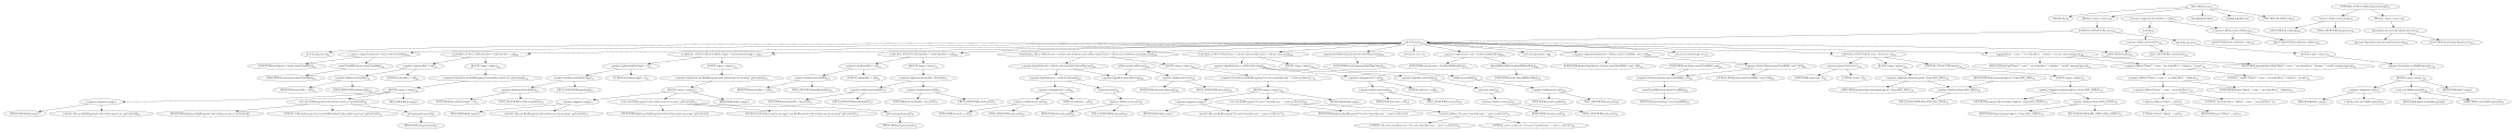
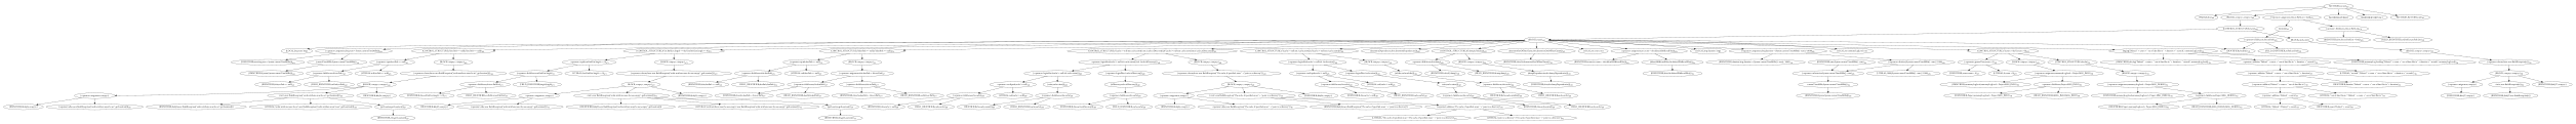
  digraph {
    fontname="EB Garamond"
    node [fontname="EB Garamond"]
    edge [fontname="EB Garamond"]
    n1 [label=<(METHOD,execute)<SUB>662</SUB>>]
    n2 [label=<(PARAM,this)<SUB>662</SUB>>]
    n3 [label=<(BLOCK,&lt;empty&gt;,&lt;empty&gt;)<SUB>662</SUB>>]
    n4 [label=<(MODIFIER,PUBLIC)>]
    n5 [label=<(MODIFIER,VIRTUAL)>]
    n6 [label=<(METHOD_RETURN,void)<SUB>662</SUB>>]
    n7 [label=<(CONTROL_STRUCTURE,try,try)<SUB>663</SUB>>]
    n8 [label=<(BLOCK,try,try)<SUB>663</SUB>>]
    n9 [label=<(BLOCK,catch,catch)>]
    n10 [label=<(LOCAL,long start: long)>]
    n11 [label=<(&lt;operator&gt;.assignment,long start = System.currentTimeMillis())<SUB>664</SUB>>]
    n12 [label=<(CONTROL_STRUCTURE,if (srcPath == null),if (srcPath == null))<SUB>665</SUB>>]
    n13 [label=<(CONTROL_STRUCTURE,if (srcPathList.length == 0),if (srcPathList.length == 0))<SUB>671</SUB>>]
    n14 [label=<(CONTROL_STRUCTURE,if (destPath == null),if (destPath == null))<SUB>676</SUB>>]
    n15 [label=<(CONTROL_STRUCTURE,if (cache != null &amp;&amp; cache.exists() &amp;&amp; !cache.isDirectory()),if (cache != null &amp;&amp; cache.exists() &amp;&amp; !cache.isDirectory()))<SUB>680</SUB>>]
    n16 [label=<(CONTROL_STRUCTURE,if (cache != null &amp;&amp; !cache.exists()),if (cache != null &amp;&amp; !cache.exists()))<SUB>685</SUB>>]
    n17 [label=<(determineDependencies,this.determineDependencies())<SUB>689</SUB>>]
    n18 [label=<(CONTROL_STRUCTURE,if (dump),if (dump))<SUB>692</SUB>>]
    n19 [label=<(determineOutOfDateClasses,this.determineOutOfDateClasses())<SUB>693</SUB>>]
    n20 [label=<(LOCAL,int count: int)>]
    n21 [label=<(&lt;operator&gt;.assignment,int count = this.deleteAllAffectedFiles())<SUB>694</SUB>>]
    n22 [label=<(LOCAL,long duration: long)>]
    n23 [label=<(&lt;operator&gt;.assignment,long duration = (System.currentTimeMillis() - start) / 1000)<SUB>696</SUB>>]
    n24 [label=<(LOCAL,int summaryLogLevel: int)>]
    n25 [label=<(CONTROL_STRUCTURE,if (count &gt; 0),if (count &gt; 0))<SUB>699</SUB>>]
    n26 [label=<(log,log(&quot;Deleted &quot; + count + &quot; out of date files in &quot; + duration + &quot; seconds&quot;, summaryLogLevel))<SUB>705</SUB>>]
    n27 [label=<(IDENTIFIER,this,list())<SUB>670</SUB>>]
    n28 [label=<(BLOCK,&lt;empty&gt;,&lt;empty&gt;)<SUB>707</SUB>>]
    n29 [label=<(IDENTIFIER,start,long start = System.currentTimeMillis())<SUB>664</SUB>>]
    n30 [label=<(currentTimeMillis,System.currentTimeMillis())<SUB>664</SUB>>]
    n31 [label=<(&lt;operator&gt;.equals,srcPath == null)<SUB>665</SUB>>]
    n32 [label=<(BLOCK,&lt;empty&gt;,&lt;empty&gt;)<SUB>665</SUB>>]
    n33 [label=<(&lt;operator&gt;.assignment,this.srcPathList = list())<SUB>670</SUB>>]
    n34 [label=<(&lt;operator&gt;.fieldAccess,this.srcPathList)<SUB>670</SUB>>]
    n35 [label=<(list,list())<SUB>670</SUB>>]
    n36 [label=<(&lt;operator&gt;.equals,srcPathList.length == 0)<SUB>671</SUB>>]
    n37 [label=<(BLOCK,&lt;empty&gt;,&lt;empty&gt;)<SUB>671</SUB>>]
    n38 [label=<(&lt;operator&gt;.equals,destPath == null)<SUB>676</SUB>>]
    n39 [label=<(BLOCK,&lt;empty&gt;,&lt;empty&gt;)<SUB>676</SUB>>]
    n40 [label=<(&lt;operator&gt;.logicalAnd,cache != null &amp;&amp; cache.exists() &amp;&amp; !cache.isDirectory())<SUB>680</SUB>>]
    n41 [label=<(BLOCK,&lt;empty&gt;,&lt;empty&gt;)<SUB>680</SUB>>]
    n42 [label=<(&lt;operator&gt;.logicalAnd,cache != null &amp;&amp; !cache.exists())<SUB>685</SUB>>]
    n43 [label=<(BLOCK,&lt;empty&gt;,&lt;empty&gt;)<SUB>685</SUB>>]
    n44 [label=<(&lt;operator&gt;.fieldAccess,this.dump)<SUB>690</SUB>>]
    n45 [label=<(BLOCK,&lt;empty&gt;,&lt;empty&gt;)<SUB>690</SUB>>]
    n46 [label=<(IDENTIFIER,this,this.determineOutOfDateClasses())<SUB>693</SUB>>]
    n47 [label=<(IDENTIFIER,count,int count = this.deleteAllAffectedFiles())<SUB>694</SUB>>]
    n48 [label=<(deleteAllAffectedFiles,this.deleteAllAffectedFiles())<SUB>694</SUB>>]
    n49 [label=<(IDENTIFIER,duration,long duration = (System.currentTimeMillis() - start) / 1000)<SUB>696</SUB>>]
    n50 [label=<(&lt;operator&gt;.division,(System.currentTimeMillis() - start) / 1000)<SUB>696</SUB>>]
    n51 [label=<(&lt;operator&gt;.greaterThan,count &gt; 0)<SUB>699</SUB>>]
    n52 [label=<(BLOCK,&lt;empty&gt;,&lt;empty&gt;)<SUB>699</SUB>>]
    n53 [label=<(CONTROL_STRUCTURE,else,else)<SUB>701</SUB>>]
    n54 [label=<(IDENTIFIER,this,log(&quot;Deleted &quot; + count + &quot; out of date files in &quot; + duration + &quot; seconds&quot;, summaryLogLevel))<SUB>705</SUB>>]
    n55 [label=<(&lt;operator&gt;.addition,&quot;Deleted &quot; + count + &quot; out of date files in &quot; + duration + &quot; seconds&quot;)<SUB>705</SUB>>]
    n56 [label=<(IDENTIFIER,summaryLogLevel,log(&quot;Deleted &quot; + count + &quot; out of date files in &quot; + duration + &quot; seconds&quot;, summaryLogLevel))<SUB>706</SUB>>]
    n57 [label=<(IDENTIFIER,System,System.currentTimeMillis())<SUB>664</SUB>>]
    n58 [label=<(&lt;operator&gt;.fieldAccess,this.srcPath)<SUB>665</SUB>>]
    n59 [label=<(LITERAL,null,srcPath == null)<SUB>665</SUB>>]
    n60 [label=<(&lt;operator&gt;.throw,throw new BuildException(&quot;srcdir attribute must be set&quot;, getLocation());)<SUB>666</SUB>>]
    n61 [label=<(IDENTIFIER,this,srcPath == null)<SUB>665</SUB>>]
    n62 [label=<(FIELD_IDENTIFIER,srcPath,srcPath)<SUB>665</SUB>>]
    n63 [label=<(BLOCK,&lt;empty&gt;,&lt;empty&gt;)<SUB>666</SUB>>]
    n64 [label=<(&lt;operator&gt;.assignment,&lt;empty&gt;)>]
    n65 [label=<(&lt;init&gt;,new BuildException(&quot;srcdir attribute must be set&quot;, getLocation()))<SUB>666</SUB>>]
    n66 [label=<(IDENTIFIER,$obj24,&lt;empty&gt;)>]
    n67 [label=<(IDENTIFIER,$obj24,&lt;empty&gt;)>]
    n68 [label=<(&lt;operator&gt;.alloc,new BuildException(&quot;srcdir attribute must be set&quot;, getLocation()))<SUB>666</SUB>>]
    n69 [label=<(IDENTIFIER,$obj24,new BuildException(&quot;srcdir attribute must be set&quot;, getLocation()))>]
    n70 [label=<(LITERAL,&quot;srcdir attribute must be set&quot;,new BuildException(&quot;srcdir attribute must be set&quot;, getLocation()))<SUB>666</SUB>>]
    n71 [label=<(getLocation,getLocation())<SUB>667</SUB>>]
    n72 [label=<(IDENTIFIER,this,getLocation())<SUB>667</SUB>>]
    n73 [label=<(IDENTIFIER,this,this.srcPathList = list())<SUB>670</SUB>>]
    n74 [label=<(FIELD_IDENTIFIER,srcPathList,srcPathList)<SUB>670</SUB>>]
    n75 [label=<(&lt;operator&gt;.fieldAccess,this.srcPath)<SUB>670</SUB>>]
    n76 [label=<(FIELD_IDENTIFIER,srcPath,srcPath)<SUB>670</SUB>>]
    n77 [label=<(&lt;operator&gt;.fieldAccess,srcPathList.length)<SUB>671</SUB>>]
    n78 [label=<(LITERAL,0,srcPathList.length == 0)<SUB>671</SUB>>]
    n79 [label=<(&lt;operator&gt;.throw,throw new BuildException(&quot;srcdir attribute must be non-empty&quot;, getLocation());)<SUB>672</SUB>>]
    n80 [label=<(&lt;operator&gt;.fieldAccess,this.srcPathList)<SUB>671</SUB>>]
    n81 [label=<(FIELD_IDENTIFIER,length,length)<SUB>671</SUB>>]
    n82 [label=<(IDENTIFIER,this,srcPathList.length == 0)<SUB>671</SUB>>]
    n83 [label=<(FIELD_IDENTIFIER,srcPathList,srcPathList)<SUB>671</SUB>>]
    n84 [label=<(BLOCK,&lt;empty&gt;,&lt;empty&gt;)<SUB>672</SUB>>]
    n85 [label=<(&lt;operator&gt;.assignment,&lt;empty&gt;)>]
    n86 [label=<(&lt;init&gt;,new BuildException(&quot;srcdir attribute must be non-empty&quot;, getLocation()))<SUB>672</SUB>>]
    n87 [label=<(IDENTIFIER,$obj25,&lt;empty&gt;)>]
    n88 [label=<(IDENTIFIER,$obj25,&lt;empty&gt;)>]
    n89 [label=<(&lt;operator&gt;.alloc,new BuildException(&quot;srcdir attribute must be non-empty&quot;, getLocation()))<SUB>672</SUB>>]
    n90 [label=<(IDENTIFIER,$obj25,new BuildException(&quot;srcdir attribute must be non-empty&quot;, getLocation()))>]
    n91 [label=<(LITERAL,&quot;srcdir attribute must be non-empty&quot;,new BuildException(&quot;srcdir attribute must be non-empty&quot;, getLocation()))<SUB>672</SUB>>]
    n92 [label=<(getLocation,getLocation())<SUB>673</SUB>>]
    n93 [label=<(IDENTIFIER,this,getLocation())<SUB>673</SUB>>]
    n94 [label=<(&lt;operator&gt;.fieldAccess,this.destPath)<SUB>676</SUB>>]
    n95 [label=<(LITERAL,null,destPath == null)<SUB>676</SUB>>]
    n96 [label=<(&lt;operator&gt;.assignment,this.destPath = this.srcPath)<SUB>677</SUB>>]
    n97 [label=<(IDENTIFIER,this,destPath == null)<SUB>676</SUB>>]
    n98 [label=<(FIELD_IDENTIFIER,destPath,destPath)<SUB>676</SUB>>]
    n99 [label=<(&lt;operator&gt;.fieldAccess,this.destPath)<SUB>677</SUB>>]
    n100 [label=<(&lt;operator&gt;.fieldAccess,this.srcPath)<SUB>677</SUB>>]
    n101 [label=<(IDENTIFIER,this,this.destPath = this.srcPath)<SUB>677</SUB>>]
    n102 [label=<(FIELD_IDENTIFIER,destPath,destPath)<SUB>677</SUB>>]
    n103 [label=<(IDENTIFIER,this,this.destPath = this.srcPath)<SUB>677</SUB>>]
    n104 [label=<(FIELD_IDENTIFIER,srcPath,srcPath)<SUB>677</SUB>>]
    n105 [label=<(&lt;operator&gt;.logicalAnd,cache != null &amp;&amp; cache.exists())<SUB>680</SUB>>]
    n106 [label=<(&lt;operator&gt;.logicalNot,!cache.isDirectory())<SUB>680</SUB>>]
    n107 [label=<(&lt;operator&gt;.throw,throw new BuildException(&quot;The cache, if specified, must &quot; + &quot;point to a directory&quot;);)<SUB>681</SUB>>]
    n108 [label=<(&lt;operator&gt;.notEquals,cache != null)<SUB>680</SUB>>]
    n109 [label=<(exists,cache.exists())<SUB>680</SUB>>]
    n110 [label=<(isDirectory,cache.isDirectory())<SUB>680</SUB>>]
    n111 [label=<(&lt;operator&gt;.fieldAccess,this.cache)<SUB>680</SUB>>]
    n112 [label=<(LITERAL,null,cache != null)<SUB>680</SUB>>]
    n113 [label=<(&lt;operator&gt;.fieldAccess,this.cache)<SUB>680</SUB>>]
    n114 [label=<(IDENTIFIER,this,cache != null)<SUB>680</SUB>>]
    n115 [label=<(FIELD_IDENTIFIER,cache,cache)<SUB>680</SUB>>]
    n116 [label=<(IDENTIFIER,this,cache.exists())<SUB>680</SUB>>]
    n117 [label=<(FIELD_IDENTIFIER,cache,cache)<SUB>680</SUB>>]
    n118 [label=<(&lt;operator&gt;.fieldAccess,this.cache)<SUB>680</SUB>>]
    n119 [label=<(IDENTIFIER,this,cache.isDirectory())<SUB>680</SUB>>]
    n120 [label=<(FIELD_IDENTIFIER,cache,cache)<SUB>680</SUB>>]
    n121 [label=<(BLOCK,&lt;empty&gt;,&lt;empty&gt;)<SUB>681</SUB>>]
    n122 [label=<(&lt;operator&gt;.assignment,&lt;empty&gt;)>]
    n123 [label=<(&lt;init&gt;,new BuildException(&quot;The cache, if specified, must &quot; + &quot;point to a directory&quot;))<SUB>681</SUB>>]
    n124 [label=<(IDENTIFIER,$obj26,&lt;empty&gt;)>]
    n125 [label=<(IDENTIFIER,$obj26,&lt;empty&gt;)>]
    n126 [label=<(&lt;operator&gt;.alloc,new BuildException(&quot;The cache, if specified, must &quot; + &quot;point to a directory&quot;))<SUB>681</SUB>>]
    n127 [label=<(IDENTIFIER,$obj26,new BuildException(&quot;The cache, if specified, must &quot; + &quot;point to a directory&quot;))>]
    n128 [label=<(&lt;operator&gt;.addition,&quot;The cache, if specified, must &quot; + &quot;point to a directory&quot;)<SUB>681</SUB>>]
    n129 [label=<(LITERAL,&quot;The cache, if specified, must &quot;,&quot;The cache, if specified, must &quot; + &quot;point to a directory&quot;)<SUB>681</SUB>>]
    n130 [label=<(LITERAL,&quot;point to a directory&quot;,&quot;The cache, if specified, must &quot; + &quot;point to a directory&quot;)<SUB>682</SUB>>]
    n131 [label=<(&lt;operator&gt;.notEquals,cache != null)<SUB>685</SUB>>]
    n132 [label=<(&lt;operator&gt;.logicalNot,!cache.exists())<SUB>685</SUB>>]
    n133 [label=<(mkdirs,cache.mkdirs())<SUB>686</SUB>>]
    n134 [label=<(&lt;operator&gt;.fieldAccess,this.cache)<SUB>685</SUB>>]
    n135 [label=<(LITERAL,null,cache != null)<SUB>685</SUB>>]
    n136 [label=<(exists,cache.exists())<SUB>685</SUB>>]
    n137 [label=<(IDENTIFIER,this,cache != null)<SUB>685</SUB>>]
    n138 [label=<(FIELD_IDENTIFIER,cache,cache)<SUB>685</SUB>>]
    n139 [label=<(&lt;operator&gt;.fieldAccess,this.cache)<SUB>685</SUB>>]
    n140 [label=<(IDENTIFIER,this,cache.exists())<SUB>685</SUB>>]
    n141 [label=<(FIELD_IDENTIFIER,cache,cache)<SUB>685</SUB>>]
    n142 [label=<(&lt;operator&gt;.fieldAccess,this.cache)<SUB>686</SUB>>]
    n143 [label=<(IDENTIFIER,this,cache.mkdirs())<SUB>686</SUB>>]
    n144 [label=<(FIELD_IDENTIFIER,cache,cache)<SUB>686</SUB>>]
    n145 [label=<(IDENTIFIER,this,if (dump))<SUB>690</SUB>>]
    n146 [label=<(FIELD_IDENTIFIER,dump,dump)<SUB>690</SUB>>]
    n147 [label=<(dumpDependencies,this.dumpDependencies())<SUB>691</SUB>>]
    n148 [label=<(IDENTIFIER,this,this.dumpDependencies())<SUB>691</SUB>>]
    n149 [label=<(IDENTIFIER,this,this.deleteAllAffectedFiles())<SUB>694</SUB>>]
    n150 [label=<(&lt;operator&gt;.subtraction,System.currentTimeMillis() - start)<SUB>696</SUB>>]
    n151 [label=<(LITERAL,1000,(System.currentTimeMillis() - start) / 1000)<SUB>696</SUB>>]
    n152 [label=<(currentTimeMillis,System.currentTimeMillis())<SUB>696</SUB>>]
    n153 [label=<(IDENTIFIER,System,System.currentTimeMillis())<SUB>696</SUB>>]
    n154 [label=<(IDENTIFIER,start,System.currentTimeMillis() - start)<SUB>696</SUB>>]
    n155 [label=<(IDENTIFIER,count,count &gt; 0)<SUB>699</SUB>>]
    n156 [label=<(LITERAL,0,count &gt; 0)<SUB>699</SUB>>]
    n157 [label=<(&lt;operator&gt;.assignment,summaryLogLevel = Project.MSG_INFO)<SUB>700</SUB>>]
    n158 [label=<(BLOCK,&lt;empty&gt;,&lt;empty&gt;)<SUB>701</SUB>>]
    n159 [label=<(IDENTIFIER,summaryLogLevel,summaryLogLevel = Project.MSG_INFO)<SUB>700</SUB>>]
    n160 [label=<(&lt;operator&gt;.fieldAccess,Project.MSG_INFO)<SUB>700</SUB>>]
    n161 [label=<(IDENTIFIER,Project,summaryLogLevel = Project.MSG_INFO)<SUB>700</SUB>>]
    n162 [label=<(FIELD_IDENTIFIER,MSG_INFO,MSG_INFO)<SUB>700</SUB>>]
    n163 [label=<(&lt;operator&gt;.assignment,summaryLogLevel = Project.MSG_DEBUG)<SUB>702</SUB>>]
    n164 [label=<(IDENTIFIER,summaryLogLevel,summaryLogLevel = Project.MSG_DEBUG)<SUB>702</SUB>>]
    n165 [label=<(&lt;operator&gt;.fieldAccess,Project.MSG_DEBUG)<SUB>702</SUB>>]
    n166 [label=<(IDENTIFIER,Project,summaryLogLevel = Project.MSG_DEBUG)<SUB>702</SUB>>]
    n167 [label=<(FIELD_IDENTIFIER,MSG_DEBUG,MSG_DEBUG)<SUB>702</SUB>>]
    n168 [label=<(&lt;operator&gt;.addition,&quot;Deleted &quot; + count + &quot; out of date files in &quot; + duration)<SUB>705</SUB>>]
    n169 [label=<(LITERAL,&quot; seconds&quot;,&quot;Deleted &quot; + count + &quot; out of date files in &quot; + duration + &quot; seconds&quot;)<SUB>706</SUB>>]
    n170 [label=<(&lt;operator&gt;.addition,&quot;Deleted &quot; + count + &quot; out of date files in &quot;)<SUB>705</SUB>>]
    n171 [label=<(IDENTIFIER,duration,&quot;Deleted &quot; + count + &quot; out of date files in &quot; + duration)<SUB>706</SUB>>]
    n172 [label=<(&lt;operator&gt;.addition,&quot;Deleted &quot; + count)<SUB>705</SUB>>]
    n173 [label=<(LITERAL,&quot; out of date files in &quot;,&quot;Deleted &quot; + count + &quot; out of date files in &quot;)<SUB>705</SUB>>]
    n174 [label=<(LITERAL,&quot;Deleted &quot;,&quot;Deleted &quot; + count)<SUB>705</SUB>>]
    n175 [label=<(IDENTIFIER,count,&quot;Deleted &quot; + count)<SUB>705</SUB>>]
    n176 [label=<(&lt;operator&gt;.throw,throw new BuildException(e);)<SUB>708</SUB>>]
    n177 [label=<(BLOCK,&lt;empty&gt;,&lt;empty&gt;)<SUB>708</SUB>>]
    n178 [label=<(&lt;operator&gt;.assignment,&lt;empty&gt;)>]
    n179 [label=<(&lt;init&gt;,new BuildException(e))<SUB>708</SUB>>]
    n180 [label=<(IDENTIFIER,$obj27,&lt;empty&gt;)>]
    n181 [label=<(IDENTIFIER,$obj27,&lt;empty&gt;)>]
-   n182 [label=<(&lt;operator&gt;.alloc,new BuildException(e))<SUB>708</SUB>>]
    n183 [label=<(IDENTIFIER,$obj27,new BuildException(e))>]
-   n184 [label=<(IDENTIFIER,e,new BuildException(e))<SUB>708</SUB>>]
    n1 -> n2
    n1 -> n3
    n1 -> n4
    n1 -> n5
    n1 -> n6
    n3 -> n7
    n7 -> n8
    n7 -> n9
    n8 -> n10
    n8 -> n11
    n8 -> n12
    n8 -> n13
    n8 -> n14
    n8 -> n15
    n8 -> n16
-   n147 -> n17
+   n8 -> n17
+   n8 -> n18
    n8 -> n19
    n8 -> n20
    n8 -> n21
    n8 -> n22
    n8 -> n23
    n8 -> n24
    n8 -> n25
    n8 -> n26
    n8 -> n27
    n9 -> n28
    n11 -> n29
    n11 -> n30
    n12 -> n31
    n12 -> n32
    n13 -> n36
    n13 -> n37
    n14 -> n38
    n14 -> n39
    n15 -> n40
    n15 -> n41
    n16 -> n42
    n16 -> n43
    n18 -> n44
    n18 -> n45
    n19 -> n46
    n21 -> n47
    n21 -> n48
    n23 -> n49
    n23 -> n50
    n25 -> n51
    n25 -> n52
    n25 -> n53
    n26 -> n54
    n26 -> n55
    n26 -> n56
    n28 -> n176
    n30 -> n57
    n31 -> n58
    n31 -> n59
    n32 -> n60
    n33 -> n34
    n33 -> n35
    n34 -> n73
    n34 -> n74
    n35 -> n75
    n36 -> n77
    n36 -> n78
    n37 -> n79
    n38 -> n94
    n38 -> n95
    n39 -> n96
    n40 -> n105
    n40 -> n106
    n41 -> n107
    n42 -> n131
    n42 -> n132
    n43 -> n133
    n44 -> n145
    n44 -> n146
    n45 -> n147
    n48 -> n149
    n50 -> n150
    n50 -> n151
    n51 -> n155
    n51 -> n156
    n52 -> n157
    n53 -> n158
    n55 -> n168
    n55 -> n169
    n58 -> n61
    n58 -> n62
    n60 -> n63
    n63 -> n64
    n63 -> n65
    n63 -> n66
    n64 -> n67
    n64 -> n68
    n65 -> n69
    n65 -> n70
    n65 -> n71
    n71 -> n72
    n75 -> n27
    n75 -> n76
    n77 -> n80
    n77 -> n81
    n79 -> n84
    n80 -> n82
    n80 -> n83
    n84 -> n85
    n84 -> n86
    n84 -> n87
    n85 -> n88
    n85 -> n89
    n86 -> n90
    n86 -> n91
    n86 -> n92
    n92 -> n93
    n94 -> n97
    n94 -> n98
    n96 -> n99
    n96 -> n100
    n99 -> n101
    n99 -> n102
    n100 -> n103
    n100 -> n104
    n105 -> n108
    n105 -> n109
-   n110 -> n106
+   n106 -> n110
    n107 -> n121
    n108 -> n111
    n108 -> n112
    n109 -> n113
    n110 -> n118
    n111 -> n114
    n111 -> n115
    n113 -> n116
    n113 -> n117
    n118 -> n119
    n118 -> n120
    n121 -> n122
    n121 -> n123
    n121 -> n124
    n122 -> n125
    n122 -> n126
    n123 -> n127
    n123 -> n128
    n128 -> n129
    n128 -> n130
    n131 -> n134
    n131 -> n135
    n132 -> n136
    n133 -> n142
    n134 -> n137
    n134 -> n138
    n136 -> n139
    n139 -> n140
    n139 -> n141
    n142 -> n143
    n142 -> n144
    n147 -> n148
    n150 -> n152
    n152 -> n153
    n154 -> n150
    n157 -> n159
    n157 -> n160
    n158 -> n163
-   n161 -> n160
+   n160 -> n161
    n160 -> n162
    n163 -> n164
    n163 -> n165
    n165 -> n166
    n165 -> n167
    n168 -> n170
    n168 -> n171
    n170 -> n172
    n170 -> n173
    n172 -> n174
    n172 -> n175
    n176 -> n177
    n177 -> n178
    n177 -> n179
    n177 -> n180
    n178 -> n181
-   n178 -> n182
    n179 -> n183
-   n179 -> n184
  }
